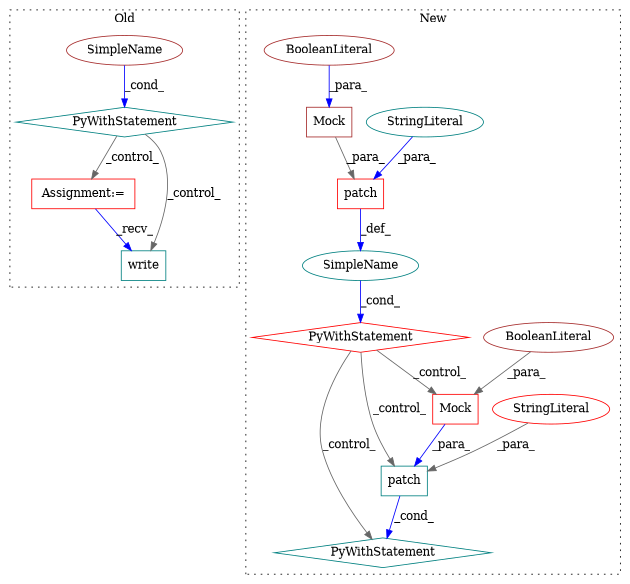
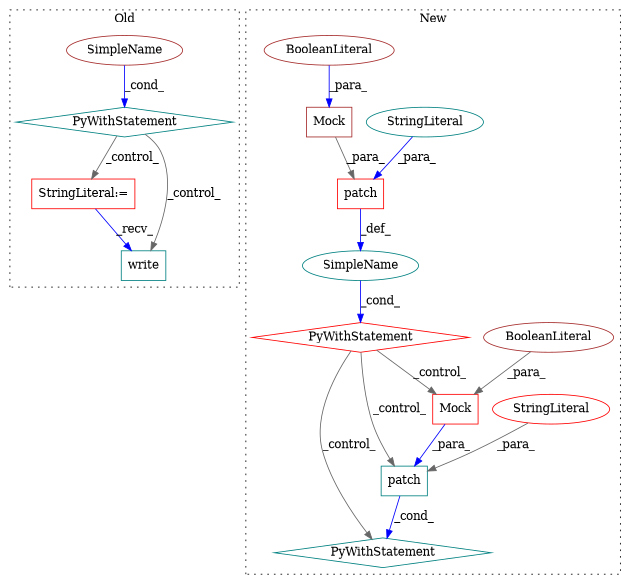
  digraph {
    node [a=32 l="10,2" shape=ellipse color=teal]
    edge [color=gray40]
    n1 [a=104 label=PyWithStatement s="3580,3619" shape=diamond]
    n2 [a=42 label=SimpleName color=brown l=""]
-   n3 [a=7 l=9 label="Assignment:=" s=3744 shape=box color=red]
+   n3 [a=7 l=9 label="StringLiteral:=" s=3744 shape=box color=red]
    n4 [l="6,1" label=write s="3773,3790" shape=box]
    n5 [l="6,1" label=patch s="3563,3596" shape=box color=red]
    n6 [a=45 l=16 label=StringLiteral s=3569]
    n7 [a=104 label=PyWithStatement s="3553,3597" shape=diamond color=red]
    n8 [a=42 label=SimpleName l=""]
    n9 [l="6,1" label=patch s="3617,3645" shape=box]
    n10 [a=45 l=11 label=StringLiteral s=3623 color=red]
    n11 [a=104 label=PyWithStatement s="3607,3646" shape=diamond]
    n12 [l="5,1" label=Mock s="3635,3644" shape=box color=red]
    n13 [a=9 l=4 label=BooleanLiteral s=3640 color=brown]
    n14 [l="5,1" label=Mock s="3586,3595" shape=box color=brown]
    n15 [a=9 l=4 label=BooleanLiteral s=3591 color=brown]
    subgraph cluster_1 {
      label=Old
      style=dotted
      n1
      n2
      n3
      n4
    }
    subgraph cluster_2 {
      label=New
      style=dotted
      n5
      n6
      n7
      n8
      n9
      n10
      n11
      n12
      n13
      n14
      n15
    }
    n1 -> n3 [label=_control_]
    n1 -> n4 [label=_control_]
    n2 -> n1 [label=_cond_ color=blue]
    n3 -> n4 [label=_recv_ color=blue]
    n5 -> n8 [label=_def_ color=blue]
    n6 -> n5 [label=_para_ color=blue]
    n7 -> n9 [label=_control_]
    n7 -> n11 [label=_control_]
    n7 -> n12 [label=_control_]
    n8 -> n7 [label=_cond_ color=blue]
    n9 -> n11 [label=_cond_ color=blue]
    n10 -> n9 [label=_para_]
    n12 -> n9 [label=_para_ color=blue]
    n13 -> n12 [label=_para_]
    n14 -> n5 [label=_para_]
    n15 -> n14 [label=_para_ color=blue]
  }
